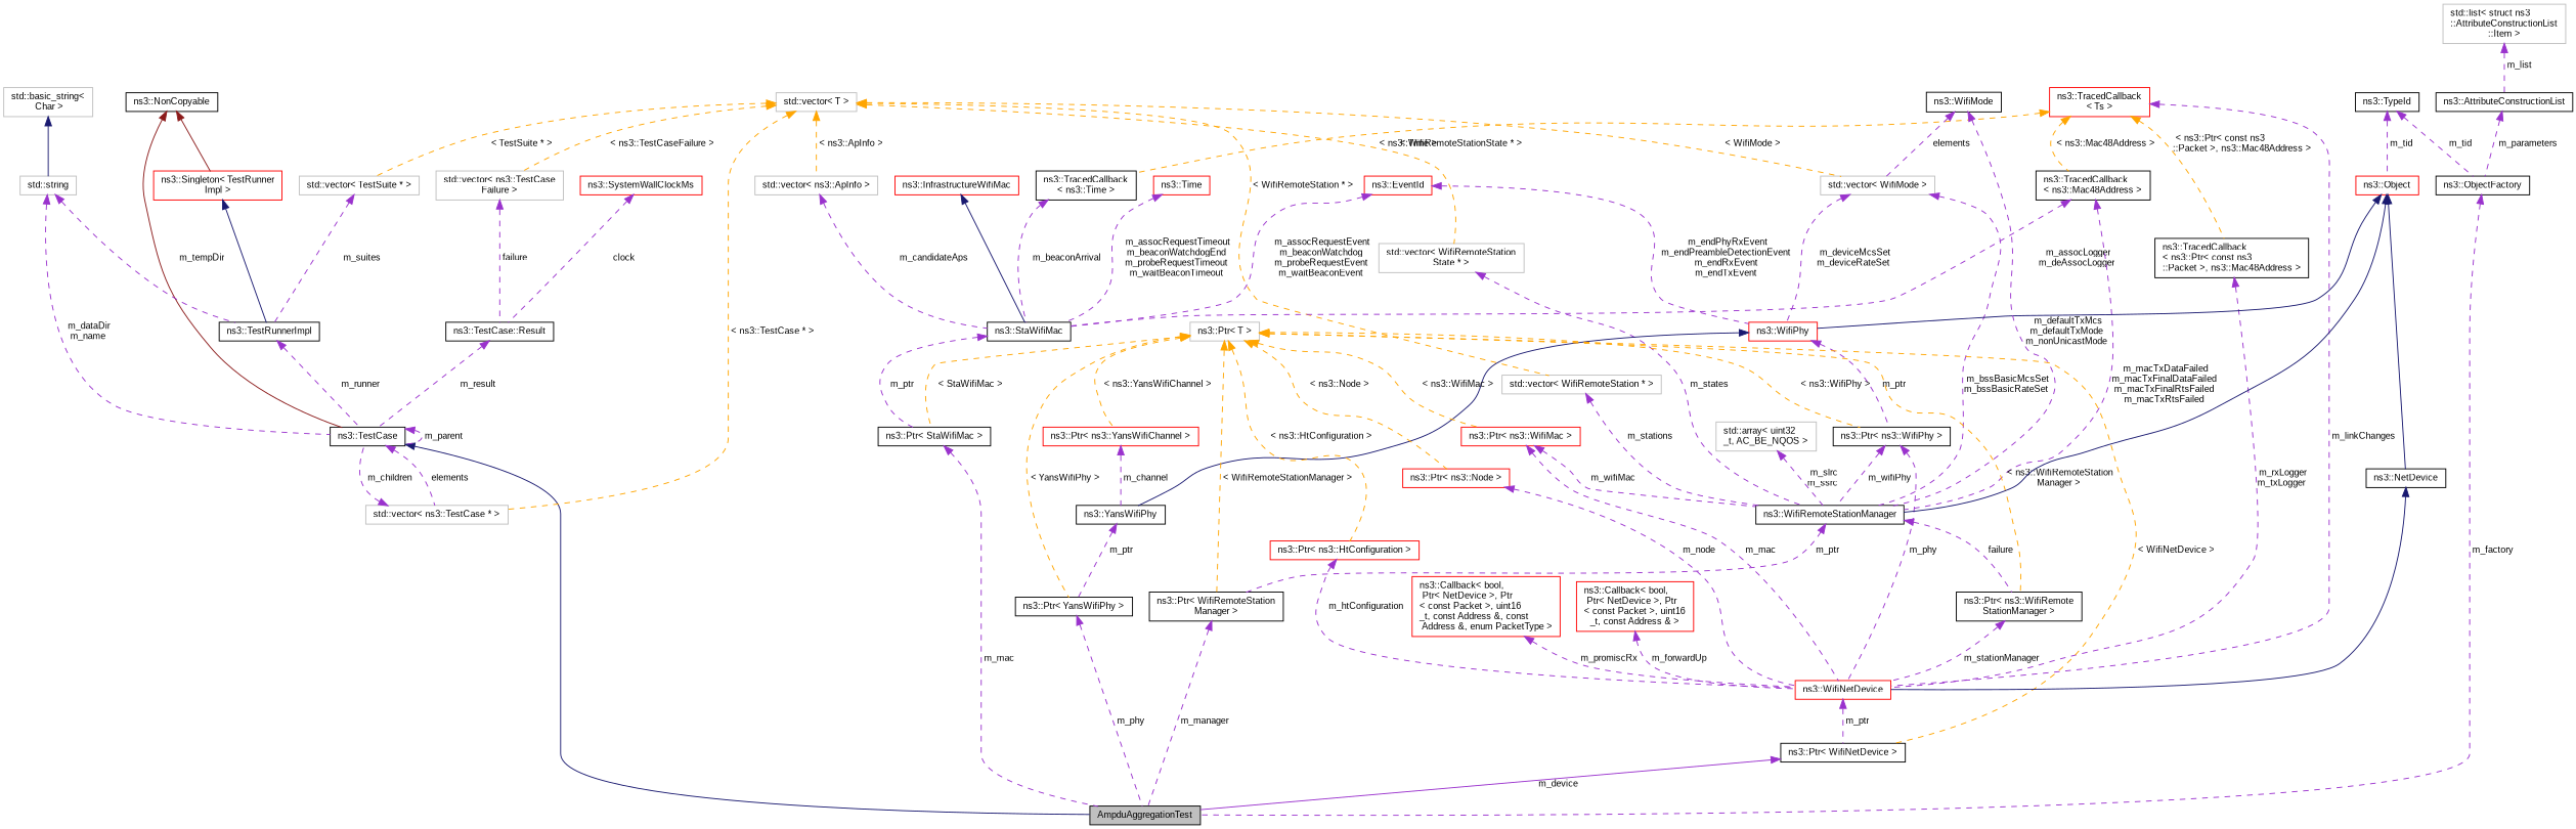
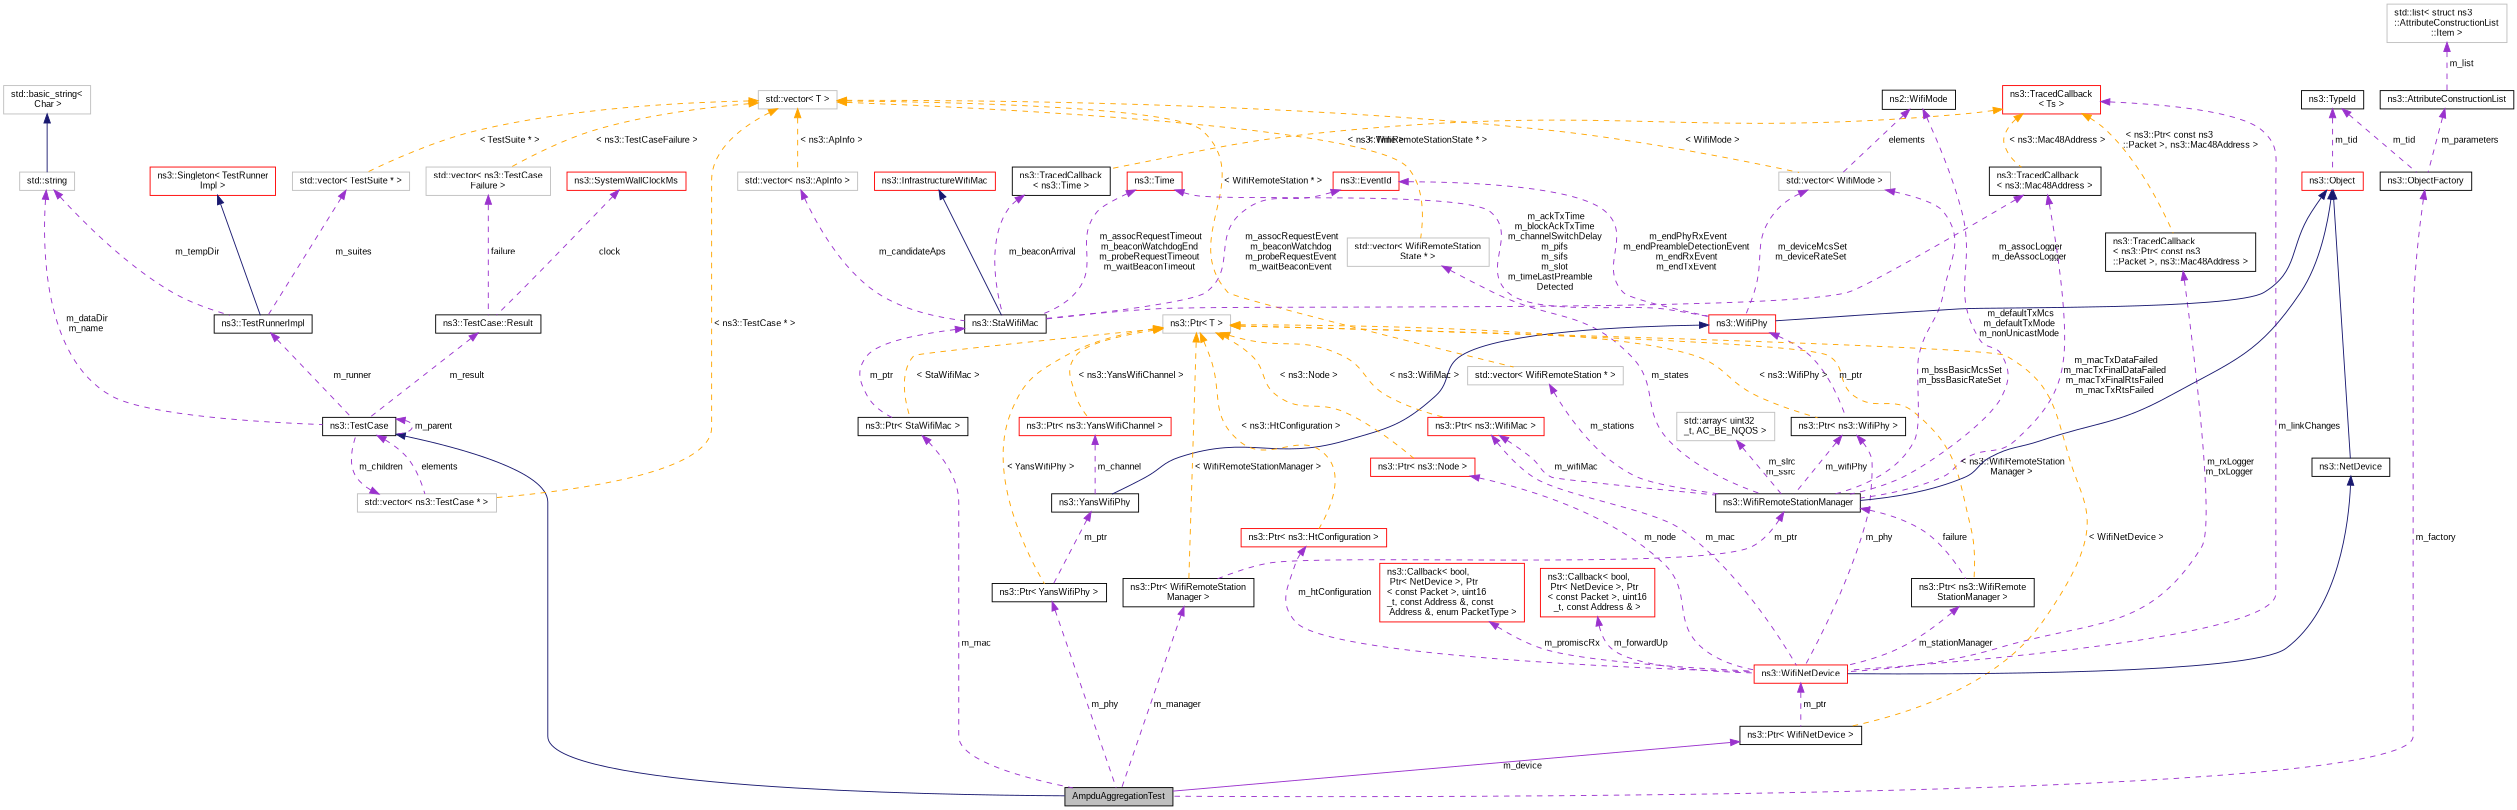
  digraph {
    fontname="Liberation Sans"
    node [color=black fillcolor=white fontname="Liberation Sans" fontsize=10 shape=record style=filled]
    edge [color=darkorchid3 dir=back fontname="Liberation Sans" fontsize=10 labelfontname=Helvetica labelfontsize=10 style=dashed]
    n1 [fillcolor=grey75 fontcolor=black height=0.2 label=AmpduAggregationTest width=0.4]
    n2 [height=0.2 label="ns3::TestCase" width=0.4]
    n3 [color=grey75 height=0.2 label="std::vector\< ns3::TestCase * \>" width=0.4]
-   n4 [height=0.2 label="ns3::NonCopyable" width=0.4]
    n5 [color=red height=0.2 label="ns3::Singleton\< TestRunner\lImpl \>" width=0.4]
    n6 [height=0.2 label="ns3::TestRunnerImpl" width=0.4]
    n7 [color=grey75 height=0.2 label="std::vector\< T \>" width=0.4]
    n8 [color=grey75 height=0.2 label="std::vector\< TestSuite * \>" width=0.4]
    n9 [color=grey75 height=0.2 label="std::vector\< ns3::TestCase\lFailure \>" width=0.4]
    n10 [color=grey75 height=0.2 label="std::vector\< ns3::ApInfo \>" width=0.4]
    n11 [color=grey75 height=0.2 label="std::vector\< WifiRemoteStation * \>" width=0.4]
    n12 [color=grey75 height=0.2 label="std::vector\< WifiMode \>" width=0.4]
    n13 [color=grey75 height=0.2 label="std::vector\< WifiRemoteStation\lState * \>" width=0.4]
    n14 [height=0.2 label="ns3::TestCase::Result" width=0.4]
    n15 [height=0.2 label="ns3::StaWifiMac" width=0.4]
    n16 [height=0.2 label="ns3::WifiRemoteStationManager" width=0.4]
    n17 [color=red height=0.2 label="ns3::WifiPhy" width=0.4]
    n18 [color=grey75 height=0.2 label="std::string" width=0.4]
    n19 [color=grey75 height=0.2 label="std::basic_string\<\l Char \>" width=0.4]
    n20 [color=red height=0.2 label="ns3::SystemWallClockMs" width=0.4]
    n21 [height=0.2 label="ns3::Ptr\< StaWifiMac \>" width=0.4]
    n22 [color=red height=0.2 label="ns3::InfrastructureWifiMac" width=0.4]
    n23 [color=red height=0.2 label="ns3::EventId" width=0.4]
    n24 [height=0.2 label="ns3::Ptr\< ns3::WifiPhy \>" width=0.4]
    n25 [height=0.2 label="ns3::YansWifiPhy" width=0.4]
    n26 [height=0.2 label="ns3::TracedCallback\l\< ns3::Time \>" width=0.4]
    n27 [color=red height=0.2 label="ns3::TracedCallback\l\< Ts \>" width=0.4]
    n28 [height=0.2 label="ns3::TracedCallback\l\< ns3::Mac48Address \>" width=0.4]
    n29 [color=red height=0.2 label="ns3::WifiNetDevice" width=0.4]
    n30 [height=0.2 label="ns3::TracedCallback\l\< ns3::Ptr\< const ns3\l::Packet \>, ns3::Mac48Address \>" width=0.4]
    n31 [height=0.2 label="ns3::Ptr\< WifiNetDevice \>" width=0.4]
    n32 [color=red height=0.2 label="ns3::Time" width=0.4]
    n33 [height=0.2 label="ns3::Ptr\< WifiRemoteStation\lManager \>" width=0.4]
    n34 [height=0.2 label="ns3::Ptr\< ns3::WifiRemote\lStationManager \>" width=0.4]
    n35 [color=grey75 height=0.2 label="ns3::Ptr\< T \>" width=0.4]
    n36 [color=red height=0.2 label="ns3::Ptr\< ns3::WifiMac \>" width=0.4]
    n37 [height=0.2 label="ns3::Ptr\< YansWifiPhy \>" width=0.4]
    n38 [color=red height=0.2 label="ns3::Ptr\< ns3::YansWifiChannel \>" width=0.4]
    n39 [color=red height=0.2 label="ns3::Ptr\< ns3::HtConfiguration \>" width=0.4]
    n40 [color=red height=0.2 label="ns3::Ptr\< ns3::Node \>" width=0.4]
    n41 [height=0.2 label="ns3::ObjectFactory" width=0.4]
    n42 [height=0.2 label="ns3::TypeId" width=0.4]
    n43 [color=red height=0.2 label="ns3::Object" width=0.4]
    n44 [height=0.2 label="ns3::NetDevice" width=0.4]
    n45 [height=0.2 label="ns3::AttributeConstructionList" width=0.4]
    n46 [color=grey75 height=0.2 label="std::list\< struct ns3\l::AttributeConstructionList\l::Item \>" width=0.4]
-   n47 [height=0.2 label="ns3::WifiMode" width=0.4]
+   n47 [height=0.2 label="ns2::WifiMode" width=0.4]
    n48 [color=grey75 height=0.2 label="std::array\< uint32\l_t, AC_BE_NQOS \>" width=0.4]
    n49 [color=red height=0.2 label="ns3::Callback\< bool,\l Ptr\< NetDevice \>, Ptr\l\< const Packet \>, uint16\l_t, const Address &, const\l Address &, enum PacketType \>" width=0.4]
    n50 [color=red height=0.2 label="ns3::Callback\< bool,\l Ptr\< NetDevice \>, Ptr\l\< const Packet \>, uint16\l_t, const Address & \>" width=0.4]
    n2 -> n1 [color=midnightblue style=solid]
    n2 -> n2 [label=" m_parent"]
    n2 -> n3 [label=" elements"]
    n3 -> n2 [label=" m_children"]
-   n4 -> n2 [color=firebrick4 style=solid]
-   n4 -> n5 [color=firebrick4 style=solid]
    n5 -> n6 [color=midnightblue style=solid]
    n6 -> n2 [label=" m_runner"]
    n7 -> n3 [color=orange label=" \< ns3::TestCase * \>"]
    n7 -> n8 [color=orange label=" \< TestSuite * \>"]
    n7 -> n9 [color=orange label=" \< ns3::TestCaseFailure \>"]
    n7 -> n10 [color=orange label=" \< ns3::ApInfo \>"]
    n7 -> n11 [color=orange label=" \< WifiRemoteStation * \>"]
    n7 -> n12 [color=orange label=" \< WifiMode \>"]
    n7 -> n13 [color=orange label=" \< WifiRemoteStationState * \>"]
    n8 -> n6 [label=" m_suites"]
    n9 -> n14 [label=" failure"]
    n10 -> n15 [label=" m_candidateAps"]
    n11 -> n16 [label=" m_stations"]
    n12 -> n16 [label=" m_bssBasicMcsSet\nm_bssBasicRateSet"]
    n12 -> n17 [label=" m_deviceMcsSet\nm_deviceRateSet"]
    n13 -> n16 [label=" m_states"]
    n14 -> n2 [label=" m_result"]
    n15 -> n21 [label=" m_ptr"]
    n16 -> n33 [label=" m_ptr"]
    n16 -> n34 [label=" failure"]
    n17 -> n24 [label=" m_ptr"]
    n17 -> n25 [color=midnightblue style=solid]
    n18 -> n2 [label=" m_dataDir\nm_name"]
    n18 -> n6 [label=" m_tempDir"]
    n19 -> n18 [color=midnightblue style=solid]
    n20 -> n14 [label=" clock"]
    n21 -> n1 [label=" m_mac"]
    n22 -> n15 [color=midnightblue style=solid]
    n23 -> n15 [label=" m_assocRequestEvent\nm_beaconWatchdog\nm_probeRequestEvent\nm_waitBeaconEvent"]
    n23 -> n17 [label=" m_endPhyRxEvent\nm_endPreambleDetectionEvent\nm_endRxEvent\nm_endTxEvent"]
    n24 -> n16 [label=" m_wifiPhy"]
    n24 -> n29 [label=" m_phy"]
    n25 -> n37 [label=" m_ptr"]
    n26 -> n15 [label=" m_beaconArrival"]
    n27 -> n26 [color=orange label=" \< ns3::Time \>"]
    n27 -> n28 [color=orange label=" \< ns3::Mac48Address \>"]
    n27 -> n29 [label=" m_linkChanges"]
    n27 -> n30 [color=orange label=" \< ns3::Ptr\< const ns3\l::Packet \>, ns3::Mac48Address \>"]
    n28 -> n15 [label=" m_assocLogger\nm_deAssocLogger"]
    n28 -> n16 [label=" m_macTxDataFailed\nm_macTxFinalDataFailed\nm_macTxFinalRtsFailed\nm_macTxRtsFailed"]
    n29 -> n31 [label=" m_ptr"]
    n30 -> n29 [label=" m_rxLogger\nm_txLogger"]
    n31 -> n1 [label=" m_device" style=solid]
    n32 -> n15 [label=" m_assocRequestTimeout\nm_beaconWatchdogEnd\nm_probeRequestTimeout\nm_waitBeaconTimeout"]
+   n32 -> n17 [label=" m_ackTxTime\nm_blockAckTxTime\nm_channelSwitchDelay\nm_pifs\nm_sifs\nm_slot\nm_timeLastPreamble\lDetected"]
    n33 -> n1 [label=" m_manager"]
    n34 -> n29 [label=" m_stationManager"]
    n35 -> n21 [color=orange label=" \< StaWifiMac \>"]
    n35 -> n24 [color=orange label=" \< ns3::WifiPhy \>"]
    n35 -> n31 [color=orange label=" \< WifiNetDevice \>"]
    n35 -> n33 [color=orange label=" \< WifiRemoteStationManager \>"]
    n35 -> n34 [color=orange label=" \< ns3::WifiRemoteStation\lManager \>"]
    n35 -> n36 [color=orange label=" \< ns3::WifiMac \>"]
    n35 -> n37 [color=orange label=" \< YansWifiPhy \>"]
    n35 -> n38 [color=orange label=" \< ns3::YansWifiChannel \>"]
    n35 -> n39 [color=orange label=" \< ns3::HtConfiguration \>"]
    n35 -> n40 [color=orange label=" \< ns3::Node \>"]
    n36 -> n16 [label=" m_wifiMac"]
    n36 -> n29 [label=" m_mac"]
    n37 -> n1 [label=" m_phy"]
    n38 -> n25 [label=" m_channel"]
    n39 -> n29 [label=" m_htConfiguration"]
    n40 -> n29 [label=" m_node"]
    n41 -> n1 [label=" m_factory"]
    n42 -> n41 [label=" m_tid"]
    n42 -> n43 [label=" m_tid"]
    n43 -> n16 [color=midnightblue style=solid]
    n43 -> n17 [color=midnightblue style=solid]
    n43 -> n44 [color=midnightblue style=solid]
    n44 -> n29 [color=midnightblue style=solid]
    n45 -> n41 [label=" m_parameters"]
    n46 -> n45 [label=" m_list"]
    n47 -> n12 [label=" elements"]
    n47 -> n16 [label=" m_defaultTxMcs\nm_defaultTxMode\nm_nonUnicastMode"]
    n48 -> n16 [label=" m_slrc\nm_ssrc"]
    n49 -> n29 [label=" m_promiscRx"]
    n50 -> n29 [label=" m_forwardUp"]
  }
